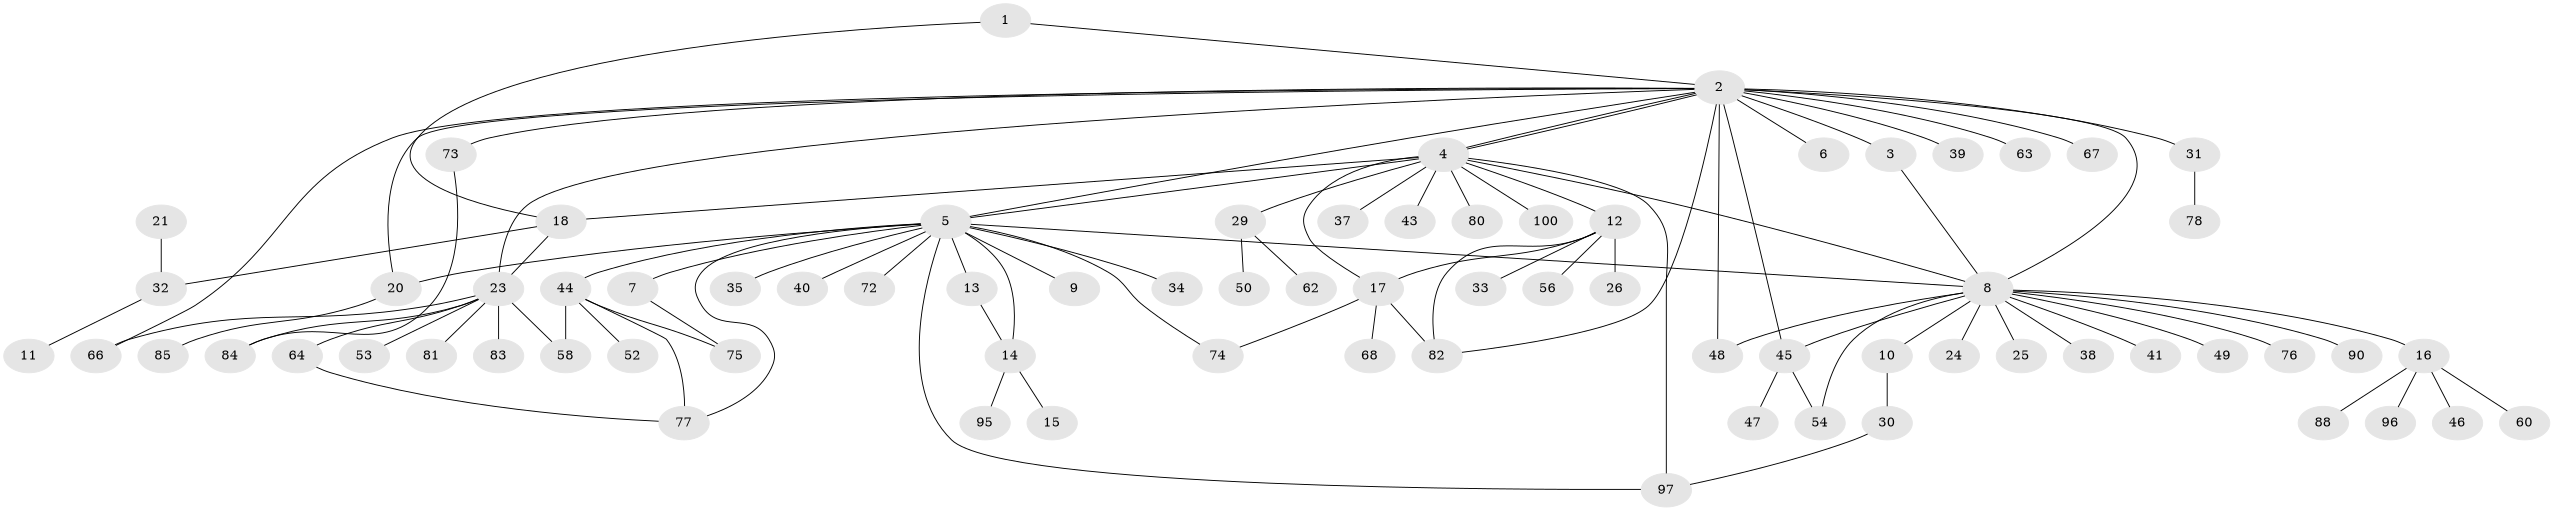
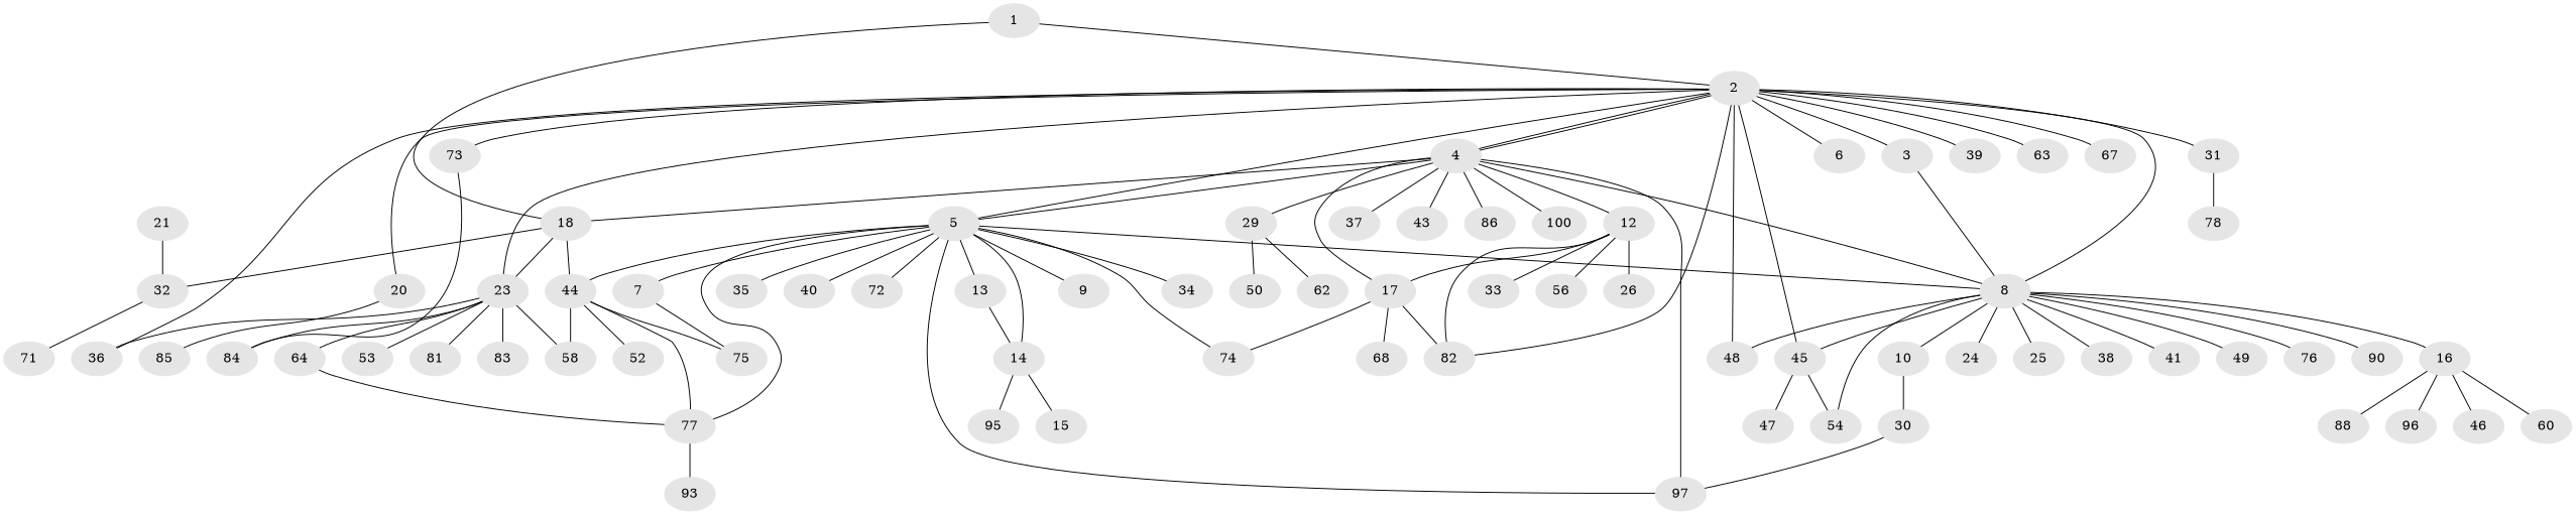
  graph {
    node [color=gray90 style=filled]
    2 [super="+11"]
    3
    4 [super="+22"]
    5 [super="+28"]
    6
    8 [super="+98"]
    20 [super="+80"]
    23 [super="+59"]
    31
-   36 [label=66]
+   36
    39
    45
    48
    63
    67
    73
    82 [super="+94"]
    1
    18 [super="+99"]
    44 [super="+57"]
    32 [super="+61"]
    12 [super="+89"]
    17 [super="+66"]
    29
    37
    43
-   86 [label=80]
+   86
    97
    100
    7 [super="+42"]
    9 [super="+51"]
    13 [super="+19"]
    14 [super="+79"]
    34
    35
    40
    72
    74
    77
    10
    16 [super="+27"]
    24
    25
    38
    41
    49 [super="+69"]
    54
    76
    90
    85
    53
    58
    64 [super="+70"]
    81 [super="+91"]
    83
    84 [super="+92"]
    78
    47
    26
    33
    56
    68
    50
    62
    75 [super="+87"]
    15
    95
    52
+   93
    21 [super="+65"]
    30 [super="+55"]
    46
    60
    88
    96
-   71 [label=11]
+   71
    2 -- 3
    2 -- 4
    2 -- 4
    2 -- 5
    2 -- 6
    2 -- 8
    2 -- 20
    2 -- 23
    2 -- 31
    2 -- 36
    2 -- 39
    2 -- 45
    2 -- 48
    2 -- 63
    2 -- 67
    2 -- 73
    2 -- 82
    3 -- 8
    4 -- 5
    4 -- 8
    4 -- 18 [weight=2]
    4 -- 12
    4 -- 17
    4 -- 29
    4 -- 37
    4 -- 43
    4 -- 86
    4 -- 97
    4 -- 100
    5 -- 8
-   5 -- 20
    5 -- 44
    5 -- 97
    5 -- 7
    5 -- 9
    5 -- 13
    5 -- 14
    5 -- 34
    5 -- 35
    5 -- 40
    5 -- 72
    5 -- 74
    5 -- 77
    8 -- 45
    8 -- 48
    8 -- 10
    8 -- 16
    8 -- 24
    8 -- 25
    8 -- 38
    8 -- 41
    8 -- 49
    8 -- 54
    8 -- 76
    8 -- 90
    20 -- 85
    23 -- 36
    23 -- 53
    23 -- 58
    23 -- 64
    23 -- 81
    23 -- 83
    23 -- 84
    31 -- 78
    45 -- 54
    45 -- 47
    73 -- 84
    1 -- 2
    1 -- 18
    18 -- 23
+   18 -- 44
    18 -- 32
    44 -- 77
    44 -- 58
    44 -- 75
    44 -- 52
    32 -- 71
    12 -- 82
    12 -- 17
    12 -- 26
    12 -- 33
    12 -- 56
    17 -- 82
    17 -- 74
    17 -- 68
    29 -- 50
    29 -- 62
    7 -- 75
    13 -- 14
    14 -- 15
    14 -- 95
+   77 -- 93
    10 -- 30
    16 -- 46
    16 -- 60
    16 -- 88
    16 -- 96
    64 -- 77
    21 -- 32
    30 -- 97
  }
